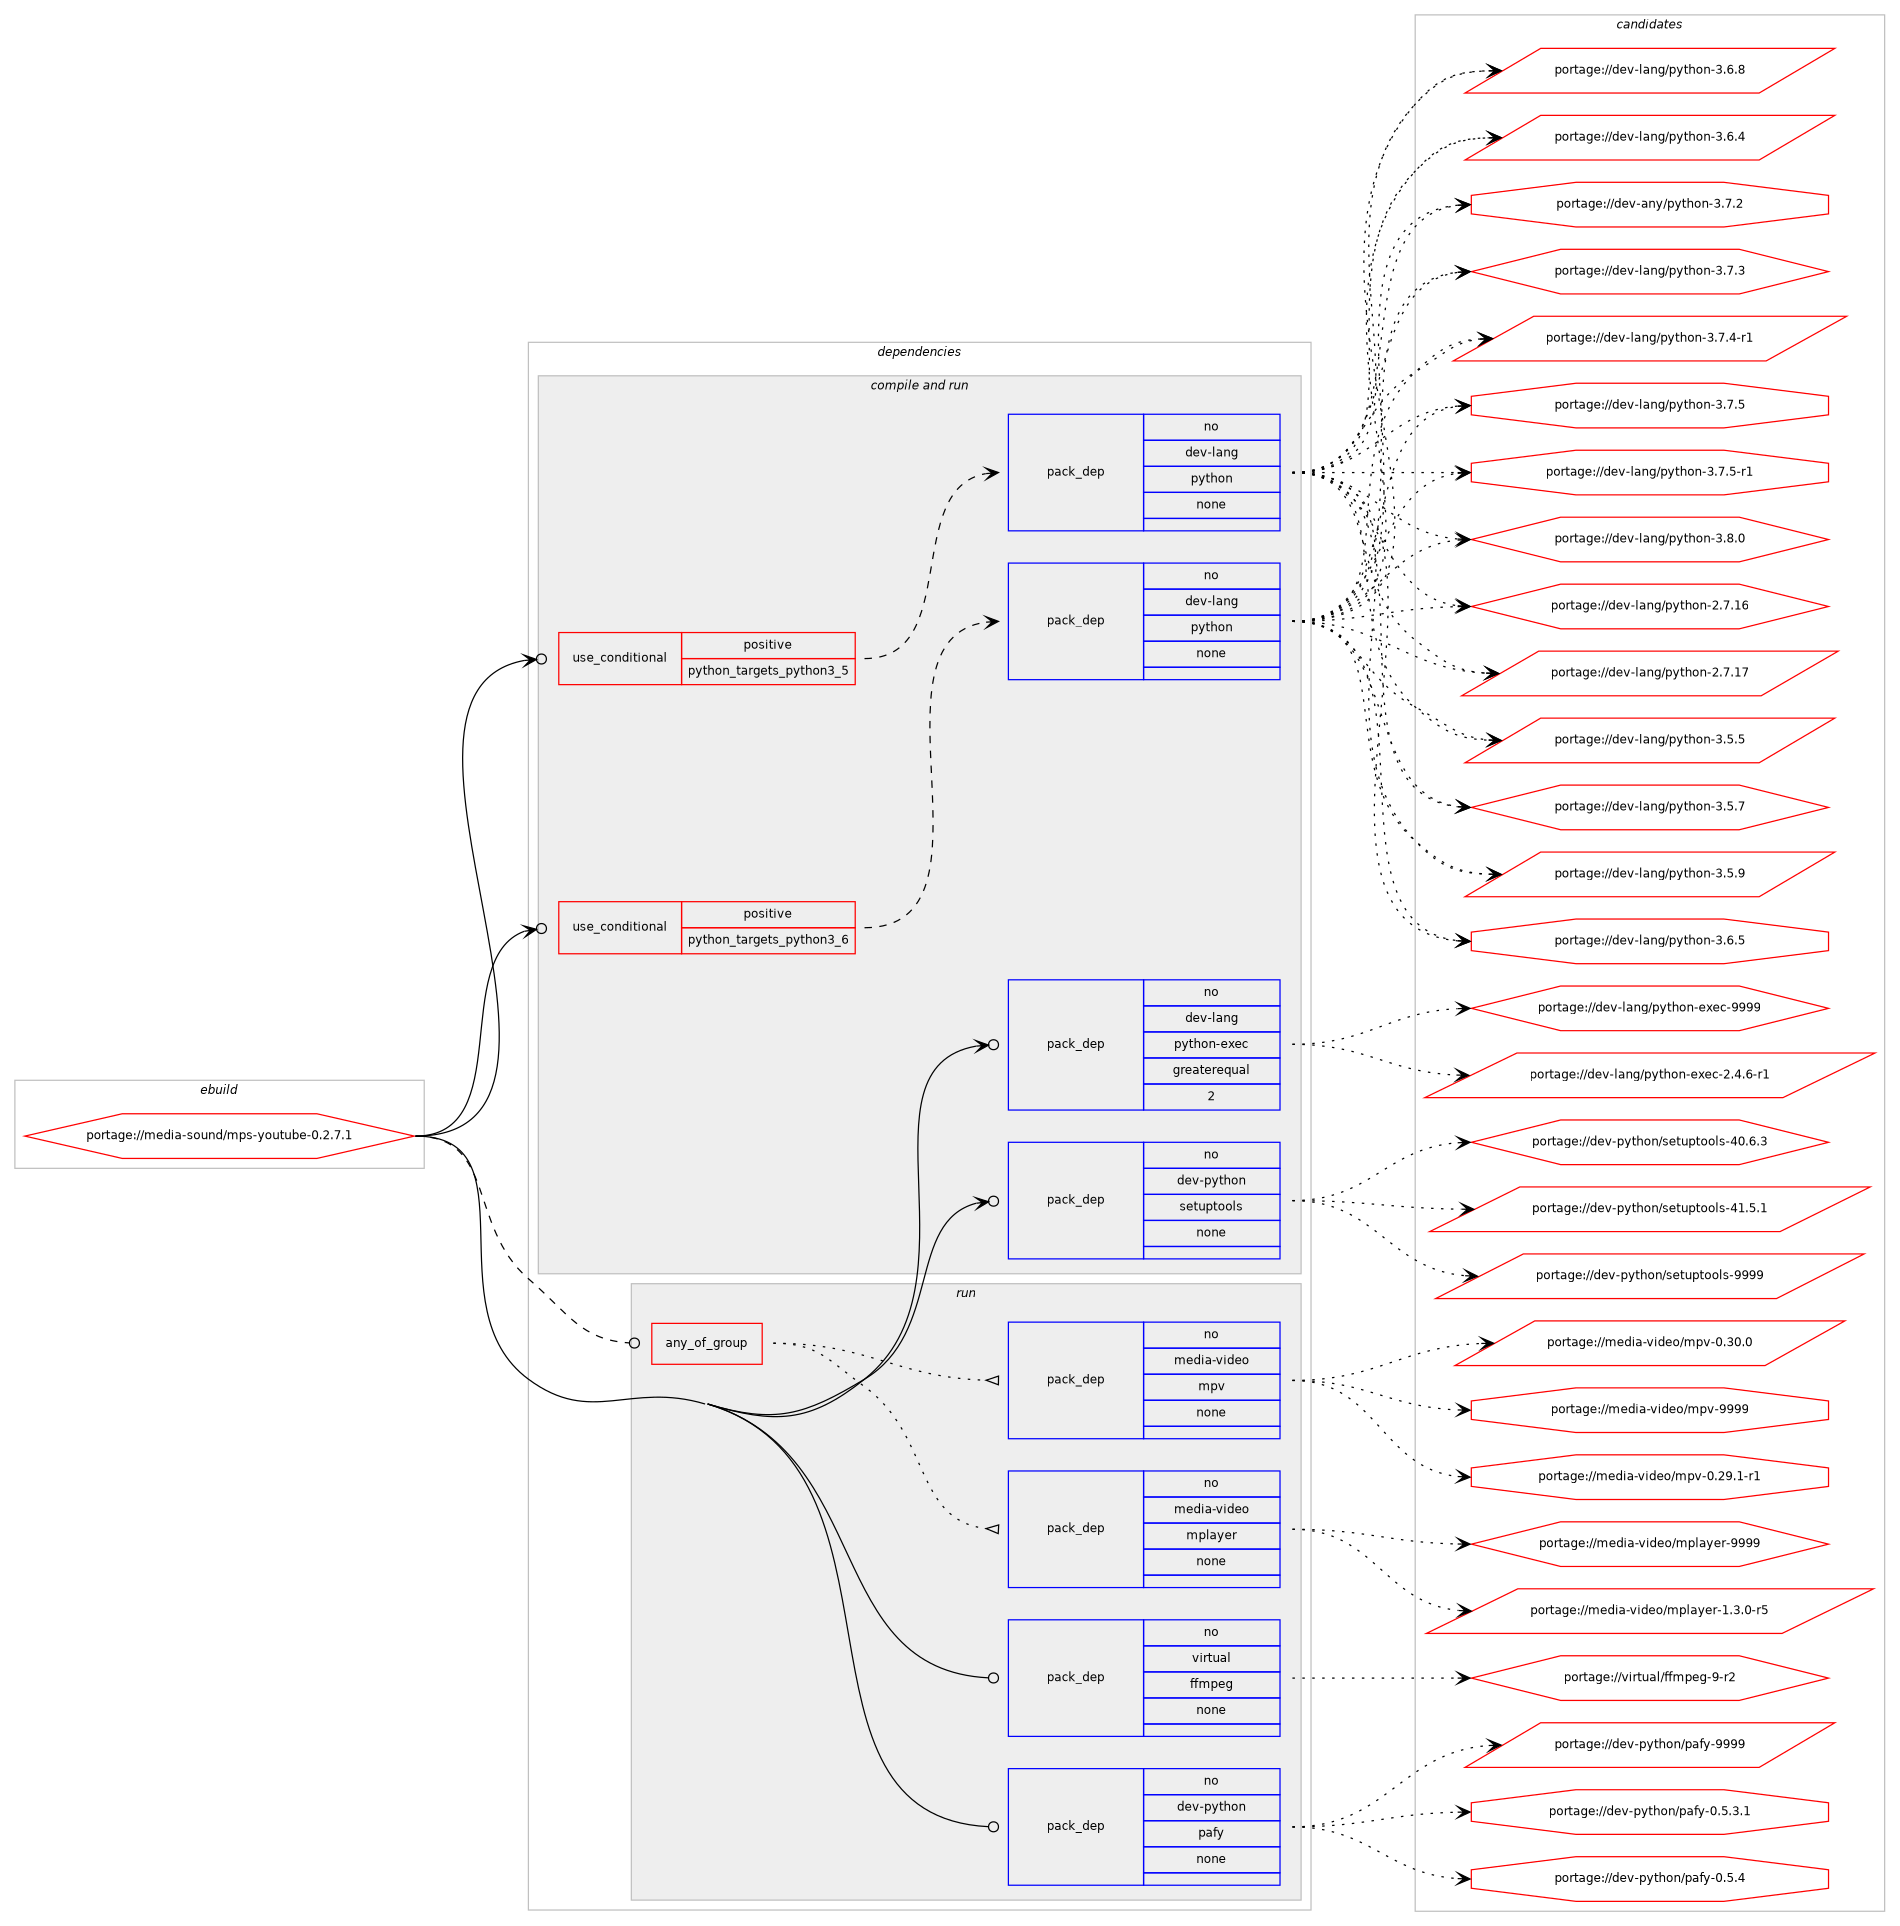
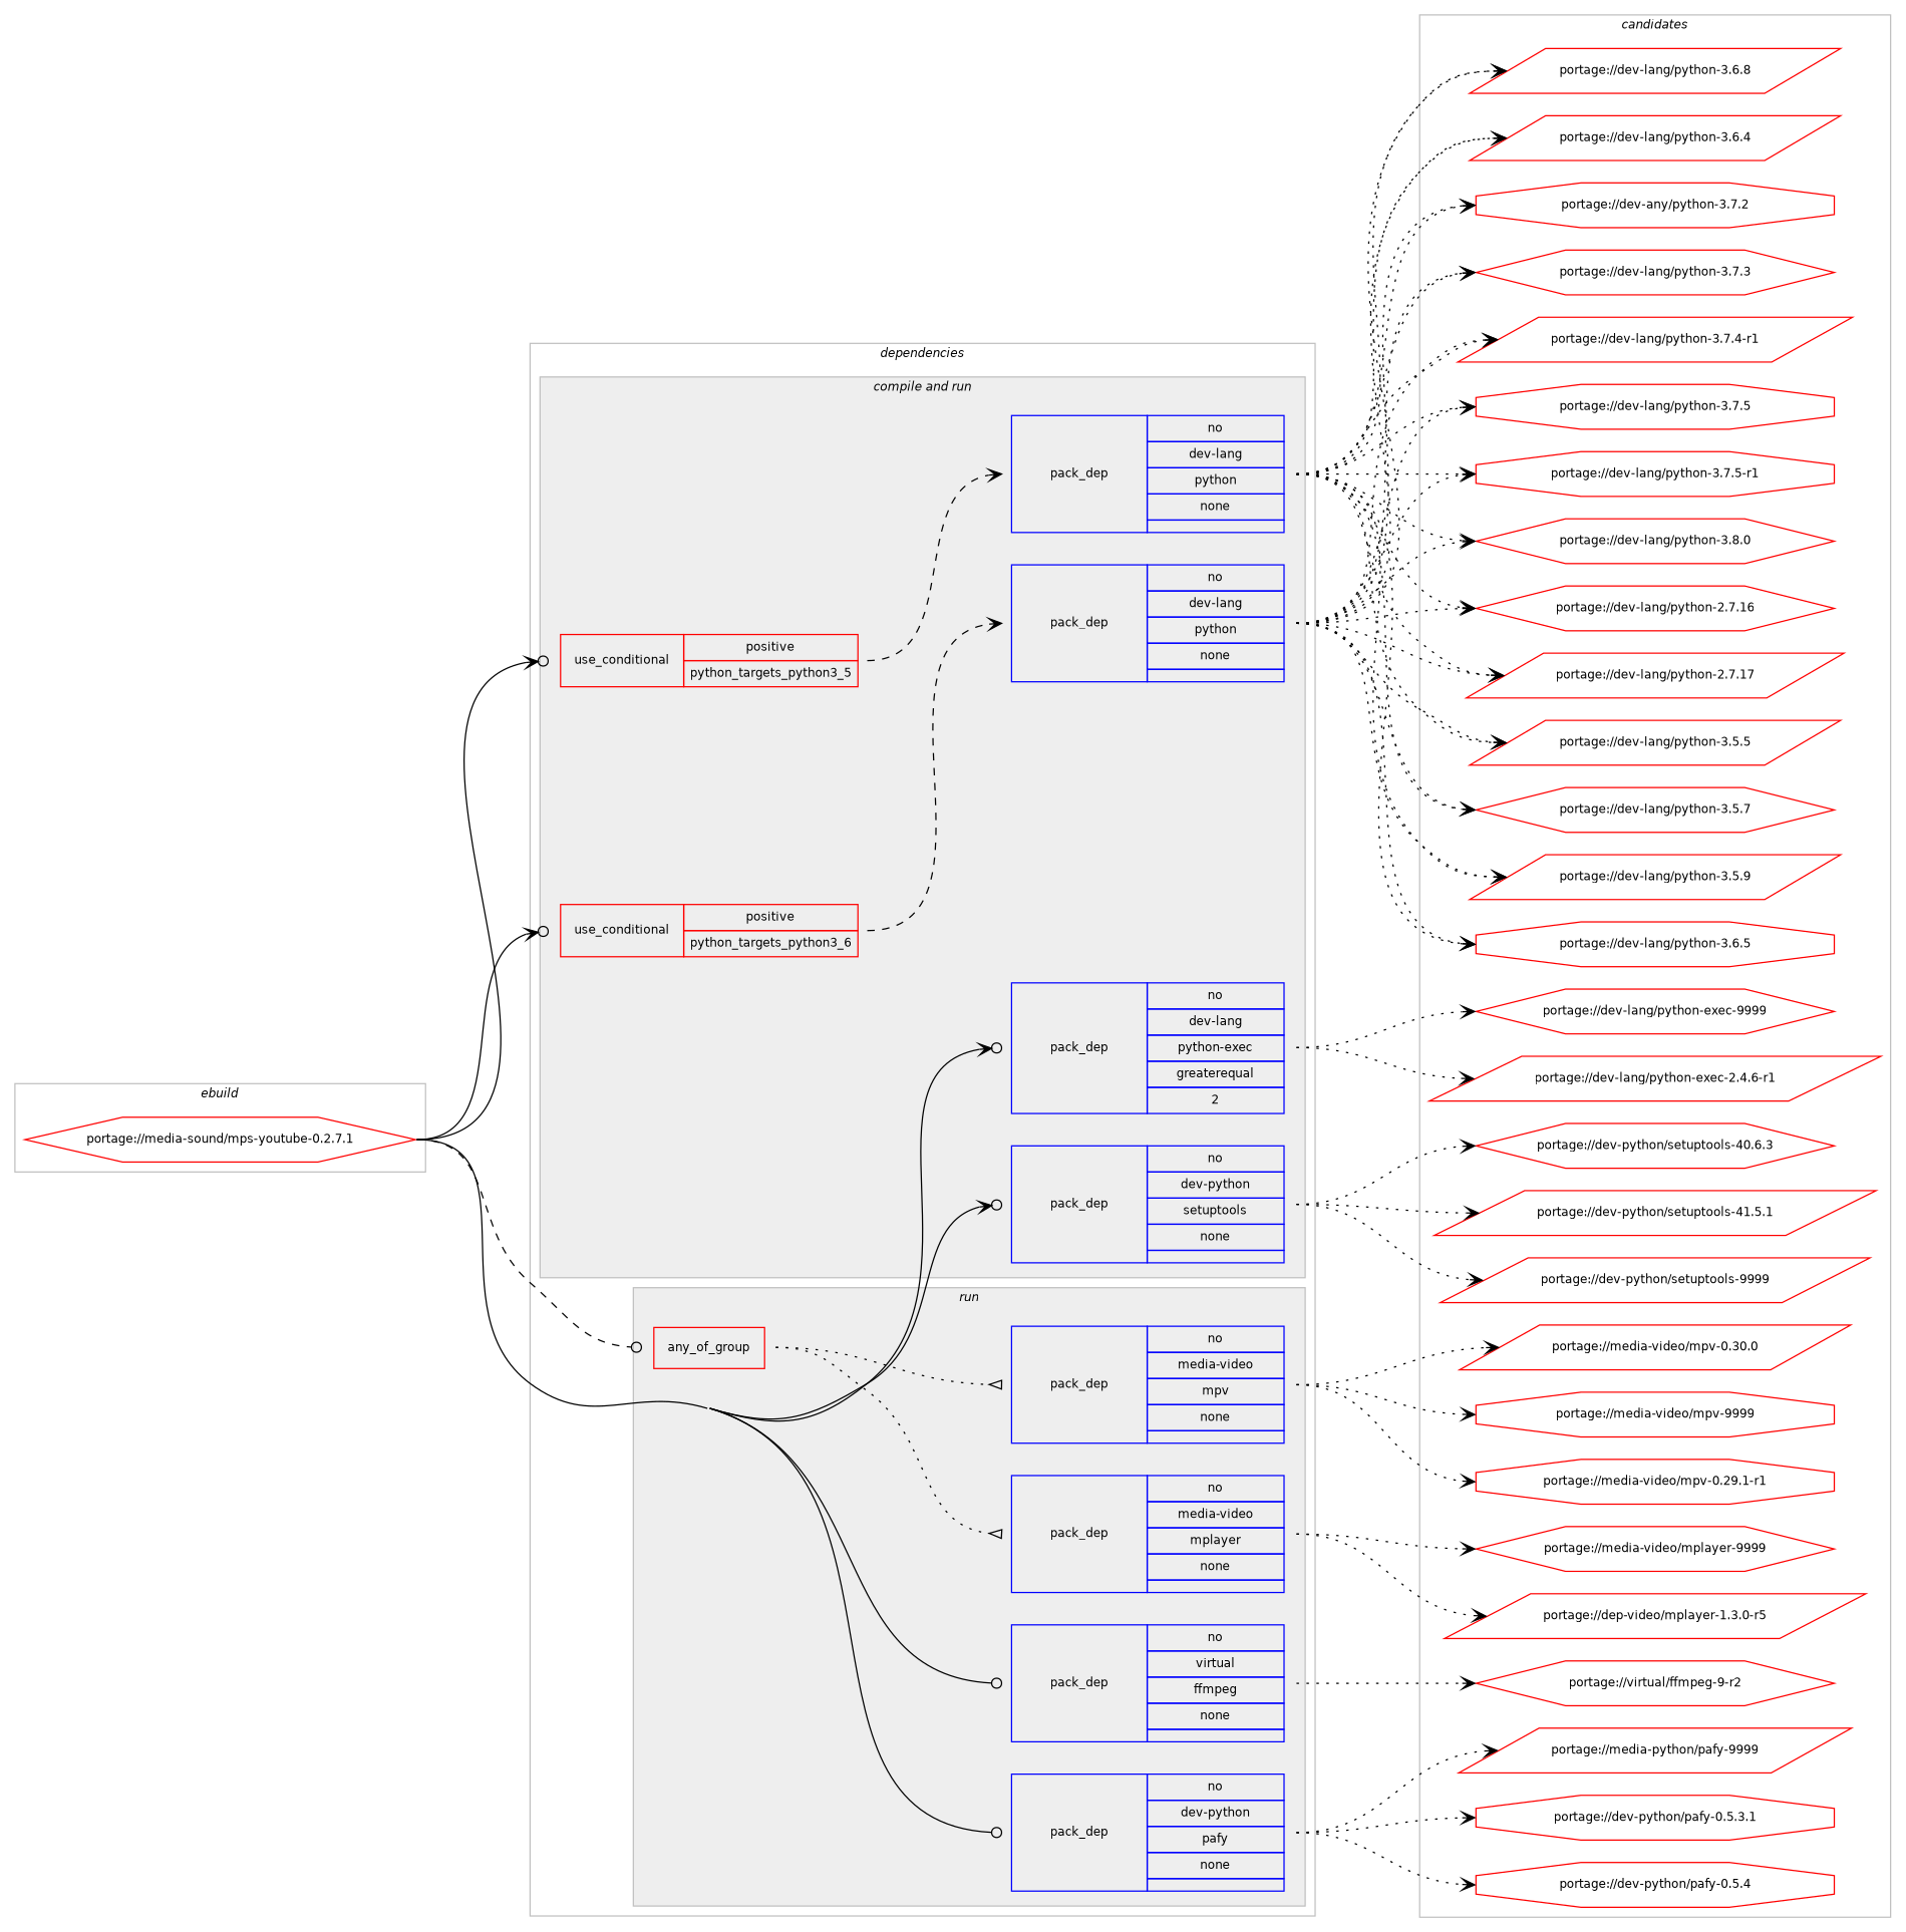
  digraph {
    compound=true
    concentrate=true
    fontname="DejaVu Sans"
    fontsize=10
    newrank=true
    rankdir=LR
    ranksep=1.5
    node [color=red fontname="DejaVu Sans" fontsize=10 shape=parallelogram]
    edge [arrowhead=vee fontname="DejaVu Sans" headport=w style=dotted tailport=e weight=100]
    n1 [label="portage://media-sound/mps-youtube-0.2.7.1" shape=hexagon width=4]
    n2 [color=blue label=<<TABLE BORDER="0" CELLBORDER="1" CELLSPACING="0" CELLPADDING="4" WIDTH="220"><TR><TD ROWSPAN="6" CELLPADDING="30">pack_dep</TD></TR><TR><TD WIDTH="110">no</TD></TR><TR><TD>dev-lang</TD></TR><TR><TD>python</TD></TR><TR><TD>none</TD></TR><TR><TD></TD></TR></TABLE>> shape=none]
    n3 [label=<<TABLE BORDER="0" CELLBORDER="1" CELLSPACING="0" CELLPADDING="4"><TR><TD ROWSPAN="3" CELLPADDING="10">use_conditional</TD></TR><TR><TD>positive</TD></TR><TR><TD>python_targets_python3_5</TD></TR></TABLE>> shape=none]
    n4 [color=blue label=<<TABLE BORDER="0" CELLBORDER="1" CELLSPACING="0" CELLPADDING="4" WIDTH="220"><TR><TD ROWSPAN="6" CELLPADDING="30">pack_dep</TD></TR><TR><TD WIDTH="110">no</TD></TR><TR><TD>dev-lang</TD></TR><TR><TD>python</TD></TR><TR><TD>none</TD></TR><TR><TD></TD></TR></TABLE>> shape=none]
    n5 [label=<<TABLE BORDER="0" CELLBORDER="1" CELLSPACING="0" CELLPADDING="4"><TR><TD ROWSPAN="3" CELLPADDING="10">use_conditional</TD></TR><TR><TD>positive</TD></TR><TR><TD>python_targets_python3_6</TD></TR></TABLE>> shape=none]
    n6 [color=blue label=<<TABLE BORDER="0" CELLBORDER="1" CELLSPACING="0" CELLPADDING="4" WIDTH="220"><TR><TD ROWSPAN="6" CELLPADDING="30">pack_dep</TD></TR><TR><TD WIDTH="110">no</TD></TR><TR><TD>dev-lang</TD></TR><TR><TD>python-exec</TD></TR><TR><TD>greaterequal</TD></TR><TR><TD>2</TD></TR></TABLE>> shape=none]
    n7 [color=blue label=<<TABLE BORDER="0" CELLBORDER="1" CELLSPACING="0" CELLPADDING="4" WIDTH="220"><TR><TD ROWSPAN="6" CELLPADDING="30">pack_dep</TD></TR><TR><TD WIDTH="110">no</TD></TR><TR><TD>dev-python</TD></TR><TR><TD>setuptools</TD></TR><TR><TD>none</TD></TR><TR><TD></TD></TR></TABLE>> shape=none]
    n8 [color=blue label=<<TABLE BORDER="0" CELLBORDER="1" CELLSPACING="0" CELLPADDING="4" WIDTH="220"><TR><TD ROWSPAN="6" CELLPADDING="30">pack_dep</TD></TR><TR><TD WIDTH="110">no</TD></TR><TR><TD>virtual</TD></TR><TR><TD>ffmpeg</TD></TR><TR><TD>none</TD></TR><TR><TD></TD></TR></TABLE>> shape=none]
    n9 [color=blue label=<<TABLE BORDER="0" CELLBORDER="1" CELLSPACING="0" CELLPADDING="4" WIDTH="220"><TR><TD ROWSPAN="6" CELLPADDING="30">pack_dep</TD></TR><TR><TD WIDTH="110">no</TD></TR><TR><TD>media-video</TD></TR><TR><TD>mplayer</TD></TR><TR><TD>none</TD></TR><TR><TD></TD></TR></TABLE>> shape=none]
    n10 [color=blue label=<<TABLE BORDER="0" CELLBORDER="1" CELLSPACING="0" CELLPADDING="4" WIDTH="220"><TR><TD ROWSPAN="6" CELLPADDING="30">pack_dep</TD></TR><TR><TD WIDTH="110">no</TD></TR><TR><TD>media-video</TD></TR><TR><TD>mpv</TD></TR><TR><TD>none</TD></TR><TR><TD></TD></TR></TABLE>> shape=none]
    n11 [label=<<TABLE BORDER="0" CELLBORDER="1" CELLSPACING="0" CELLPADDING="4"><TR><TD CELLPADDING="10">any_of_group</TD></TR></TABLE>> shape=none]
    n12 [color=blue label=<<TABLE BORDER="0" CELLBORDER="1" CELLSPACING="0" CELLPADDING="4" WIDTH="220"><TR><TD ROWSPAN="6" CELLPADDING="30">pack_dep</TD></TR><TR><TD WIDTH="110">no</TD></TR><TR><TD>dev-python</TD></TR><TR><TD>pafy</TD></TR><TR><TD>none</TD></TR><TR><TD></TD></TR></TABLE>> shape=none]
    n13 [label="portage://dev-lang/python-2.7.16" shape=hexagon width=4]
    n14 [label="portage://dev-lang/python-2.7.17" width=4]
    n15 [label="portage://dev-lang/python-3.5.5" width=4]
    n16 [label="portage://dev-lang/python-3.5.7" shape=hexagon width=4]
    n17 [label="portage://dev-lang/python-3.5.9" width=4]
    n18 [label="portage://dev-lang/python-3.6.5" shape=octagon width=4]
    n19 [label="portage://dev-lang/python-3.6.8" width=4]
    n20 [label="portage://dev-lang/python-3.6.4" width=4]
    n21 [label="portage://dev-any/python-3.7.2" shape=octagon width=4]
    n22 [label="portage://dev-lang/python-3.7.3" shape=hexagon width=4]
    n23 [label="portage://dev-lang/python-3.7.4-r1" width=4]
    n24 [label="portage://dev-lang/python-3.7.5" shape=octagon width=4]
    n25 [label="portage://dev-lang/python-3.7.5-r1" shape=octagon width=4]
    n26 [label="portage://dev-lang/python-3.8.0" shape=hexagon width=4]
    n27 [label="portage://dev-lang/python-exec-2.4.6-r1" width=4]
    n28 [label="portage://dev-lang/python-exec-9999" shape=hexagon width=4]
    n29 [label="portage://dev-python/setuptools-40.6.3" shape=hexagon width=4]
    n30 [label="portage://dev-python/setuptools-41.5.1" width=4]
    n31 [label="portage://dev-python/setuptools-9999" width=4]
-   n32 [label="portage://media-video/mplayer-1.3.0-r5" width=4]
+   n32 [label="portage://dep-video/mplayer-1.3.0-r5" width=4]
    n33 [label="portage://media-video/mplayer-9999" shape=hexagon width=4]
    n34 [label="portage://media-video/mpv-0.29.1-r1" shape=octagon width=4]
    n35 [label="portage://media-video/mpv-0.30.0" width=4]
    n36 [label="portage://media-video/mpv-9999" shape=octagon width=4]
    n37 [label="portage://dev-python/pafy-0.5.3.1" shape=octagon width=4]
    n38 [label="portage://dev-python/pafy-0.5.4" shape=octagon width=4]
-   n39 [label="portage://dev-python/pafy-9999" width=4]
+   n39 [label="portage://media-python/pafy-9999" width=4]
    n40 [label="portage://virtual/ffmpeg-9-r2" shape=hexagon width=4]
    subgraph cluster_1 {
      color=gray
      label=<<i>ebuild</i>>
      rank=same
      n1
    }
    subgraph cluster_2 {
      color=gray
      label=<<i>dependencies</i>>
      subgraph cluster_3 {
        color=gray
        fillcolor="#eeeeee"
        label=<<i>compile</i>>
        style=filled
      }
      subgraph cluster_4 {
        color=gray
        fillcolor="#eeeeee"
        label=<<i>compile and run</i>>
        style=filled
        subgraph sub_5 {
          color=gray
          fillcolor="#eeeeee"
          label=<<i>compile and run</i>>
          style=filled
          n3
          subgraph sub_6 {
            color=gray
            fillcolor="#eeeeee"
            label=<<i>compile and run</i>>
            style=filled
            n2
          }
        }
        subgraph sub_7 {
          color=gray
          fillcolor="#eeeeee"
          label=<<i>compile and run</i>>
          style=filled
          n5
          subgraph sub_8 {
            color=gray
            fillcolor="#eeeeee"
            label=<<i>compile and run</i>>
            style=filled
            n4
          }
        }
        subgraph sub_9 {
          color=gray
          fillcolor="#eeeeee"
          label=<<i>compile and run</i>>
          style=filled
          n6
        }
        subgraph sub_10 {
          color=gray
          fillcolor="#eeeeee"
          label=<<i>compile and run</i>>
          style=filled
          n7
        }
      }
      subgraph cluster_11 {
        color=gray
        fillcolor="#eeeeee"
        label=<<i>run</i>>
        style=filled
        subgraph sub_12 {
          color=gray
          fillcolor="#eeeeee"
          label=<<i>run</i>>
          style=filled
          n8
        }
        subgraph sub_13 {
          color=gray
          fillcolor="#eeeeee"
          label=<<i>run</i>>
          style=filled
          n11
          subgraph sub_14 {
            color=gray
            fillcolor="#eeeeee"
            label=<<i>run</i>>
            style=filled
            n9
          }
          subgraph sub_15 {
            color=gray
            fillcolor="#eeeeee"
            label=<<i>run</i>>
            style=filled
            n10
          }
        }
        subgraph sub_16 {
          color=gray
          fillcolor="#eeeeee"
          label=<<i>run</i>>
          style=filled
          n12
        }
      }
    }
    subgraph cluster_17 {
      color=gray
      label=<<i>candidates</i>>
      rank=same
      subgraph sub_18 {
        color=black
        label=<<i>candidates</i>>
        nodesep=1
        rank=same
        n13
        n14
        n15
        n16
        n17
        n18
        n19
        n20
        n21
        n22
        n23
        n24
        n25
        n26
      }
      subgraph sub_19 {
        color=black
        label=<<i>candidates</i>>
        nodesep=1
        rank=same
        n13
        n14
        n15
        n16
        n17
        n18
        n19
        n20
        n21
        n22
        n23
        n24
        n25
        n26
      }
      subgraph sub_20 {
        color=black
        label=<<i>candidates</i>>
        nodesep=1
        rank=same
        n27
        n28
      }
      subgraph sub_21 {
        color=black
        label=<<i>candidates</i>>
        nodesep=1
        rank=same
        n29
        n30
        n31
      }
      subgraph sub_22 {
        color=black
        label=<<i>candidates</i>>
        nodesep=1
        rank=same
        n32
        n33
      }
      subgraph sub_23 {
        color=black
        label=<<i>candidates</i>>
        nodesep=1
        rank=same
        n34
        n35
        n36
      }
      subgraph sub_24 {
        color=black
        label=<<i>candidates</i>>
        nodesep=1
        rank=same
        n37
        n38
        n39
      }
      subgraph sub_25 {
        color=black
        label=<<i>candidates</i>>
        nodesep=1
        rank=same
        n40
      }
    }
    n1 -> n3 [arrowhead=odotvee style=solid weight=20]
    n1 -> n5 [arrowhead=odotvee style=solid weight=20]
    n1 -> n6 [arrowhead=odotvee style=solid weight=20]
    n1 -> n7 [arrowhead=odotvee style=solid weight=20]
    n1 -> n8 [arrowhead=odot style=solid weight=20]
    n1 -> n11 [arrowhead=odot style=dashed weight=20]
    n1 -> n12 [arrowhead=odot style=solid weight=20]
    n2 -> n13
    n2 -> n14
    n2 -> n15
    n2 -> n16
    n2 -> n17
    n2 -> n18
    n2 -> n19
    n2 -> n20
    n2 -> n21
    n2 -> n22
    n2 -> n23
    n2 -> n24
    n2 -> n25
    n2 -> n26
    n3 -> n2 [style=dashed weight=20]
    n4 -> n13
    n4 -> n14
    n4 -> n15
    n4 -> n16
    n4 -> n17
    n4 -> n18
    n4 -> n19
    n4 -> n20
    n4 -> n21
    n4 -> n22
    n4 -> n23
    n4 -> n24
    n4 -> n25
    n4 -> n26
    n5 -> n4 [style=dashed weight=20]
    n6 -> n27
    n6 -> n28
    n7 -> n29
    n7 -> n30
    n7 -> n31
    n8 -> n40
    n9 -> n32
    n9 -> n33
    n10 -> n34
    n10 -> n35
    n10 -> n36
    n11 -> n9 [arrowhead=oinv weight=20]
    n11 -> n10 [arrowhead=oinv weight=20]
    n12 -> n37
    n12 -> n38
    n12 -> n39
  }
